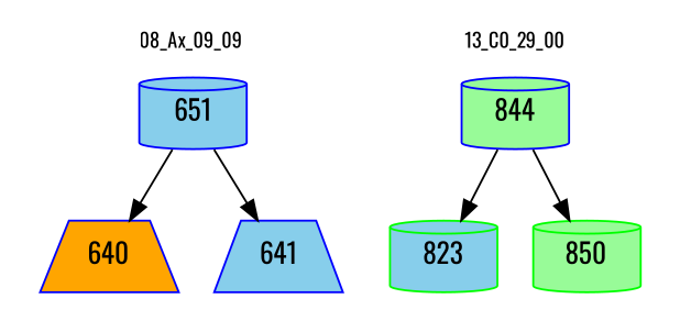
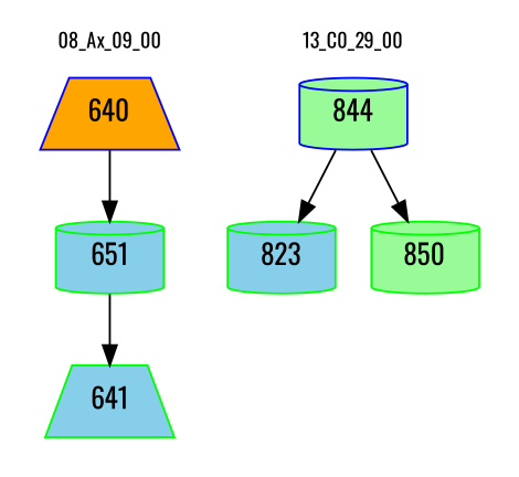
  digraph {
    fontname=Oswald
    node [color=blue fillcolor=skyblue fontname=Oswald shape=cylinder style=filled]
    edge [color=black fontname=Oswald]
-   n1 [label=651]
+   n1 [color=green label=651]
    n2 [fillcolor=orange label=640 shape=trapezium]
-   n3 [label=641 shape=trapezium]
+   n3 [color=green label=641 shape=trapezium]
    n4 [fillcolor=palegreen label=844]
    n5 [color=green label=823]
    n6 [color=green fillcolor=palegreen label=850]
    subgraph cluster_1 {
      color=white
      fontsize=10
-     label="08_Ax_09_09"
+     label="08_Ax_09_00"
      n1
      n2
      n3
    }
    subgraph cluster_2 {
      color=white
      fontsize=10
      label="13_C0_29_00"
      n4
      n5
      n6
    }
-   n1 -> n2
+   n2 -> n1
    n1 -> n3
    n4 -> n5
    n4 -> n6
  }
